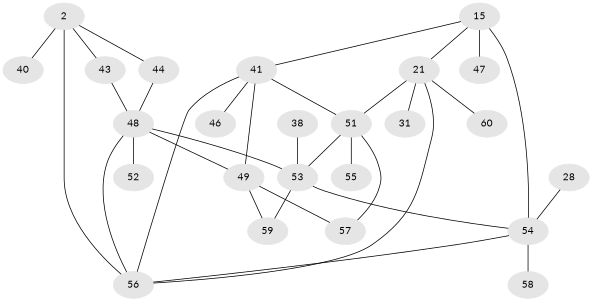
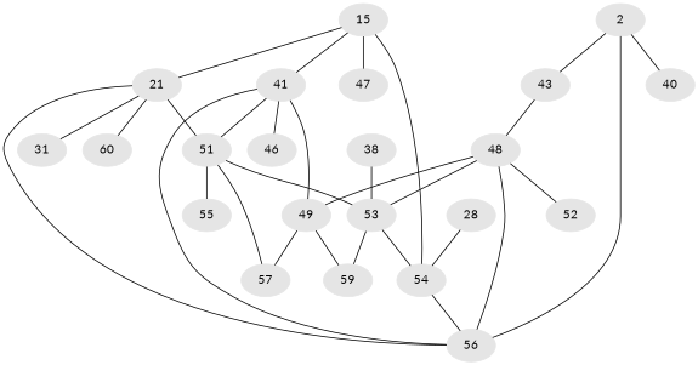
  graph {
    fontname=Lato
    node [color=gray90 fontname=Lato style=filled]
    edge [fontname=Lato]
    2 [super="+1"]
    40
    43
-   44 [super="+26+39"]
    56 [super="+33+35+45"]
    48 [super="+7+24"]
    15 [super="+13"]
    21 [super="+5"]
    41 [super="+32+37"]
    47
    54 [super="+18"]
    31
    51 [super="+34+50"]
    60
    46
    49 [super="+11"]
-   58 [super="+42"]
    53 [super="+9"]
    57
    55
    28
    59 [super="+25"]
    38
    52
    2 -- 40
    2 -- 43
-   2 -- 44
    2 -- 56 [weight=2]
    43 -- 48
-   44 -- 48
    48 -- 56
    48 -- 49
    48 -- 53 [weight=2]
    48 -- 52
    15 -- 21
    15 -- 41
    15 -- 47
    15 -- 54 [weight=2]
    21 -- 56
    21 -- 31
    21 -- 51 [weight=2]
    21 -- 60
    41 -- 56
    41 -- 51
    41 -- 46
    41 -- 49 [weight=2]
    54 -- 56
-   54 -- 58
    51 -- 53
    51 -- 57
    51 -- 55
    49 -- 57
    49 -- 59
    53 -- 54
    53 -- 59
    28 -- 54
    38 -- 53
  }
